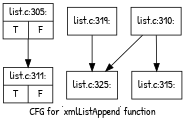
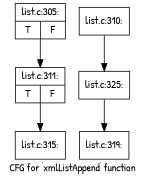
  digraph {
    fontname="Patrick Hand"
    label="CFG for 'xmlListAppend' function"
    node [fontname="Patrick Hand" shape=record]
    edge [fontname="Patrick Hand"]
    n1 [label="{list.c:305:|{<s0>T|<s1>F}}"]
    n2 [label="{list.c:311:|{<s0>T|<s1>F}}"]
    n3 [label="{list.c:310:}"]
    n4 [label="{list.c:325:}"]
    n5 [label="{list.c:315:}"]
    n6 [label="{list.c:319:}"]
    n1 -> n2
-   n3 -> n5
+   n2 -> n5
    n3 -> n4
-   n6 -> n4
+   n4 -> n6
  }
